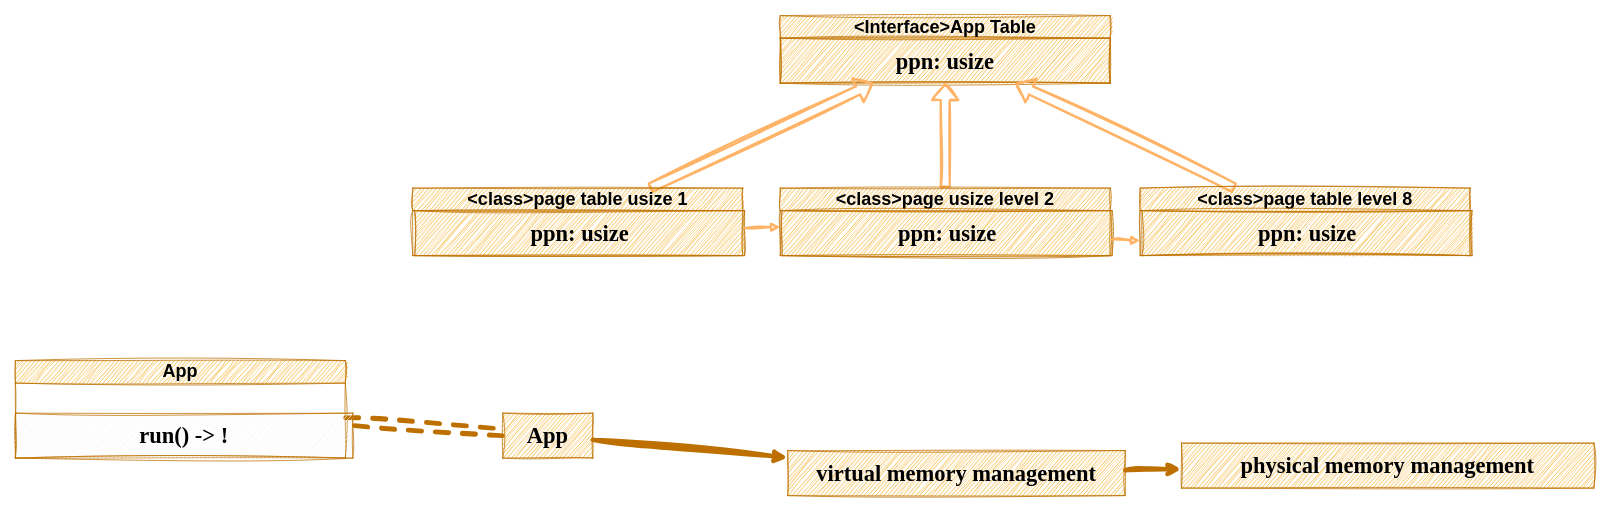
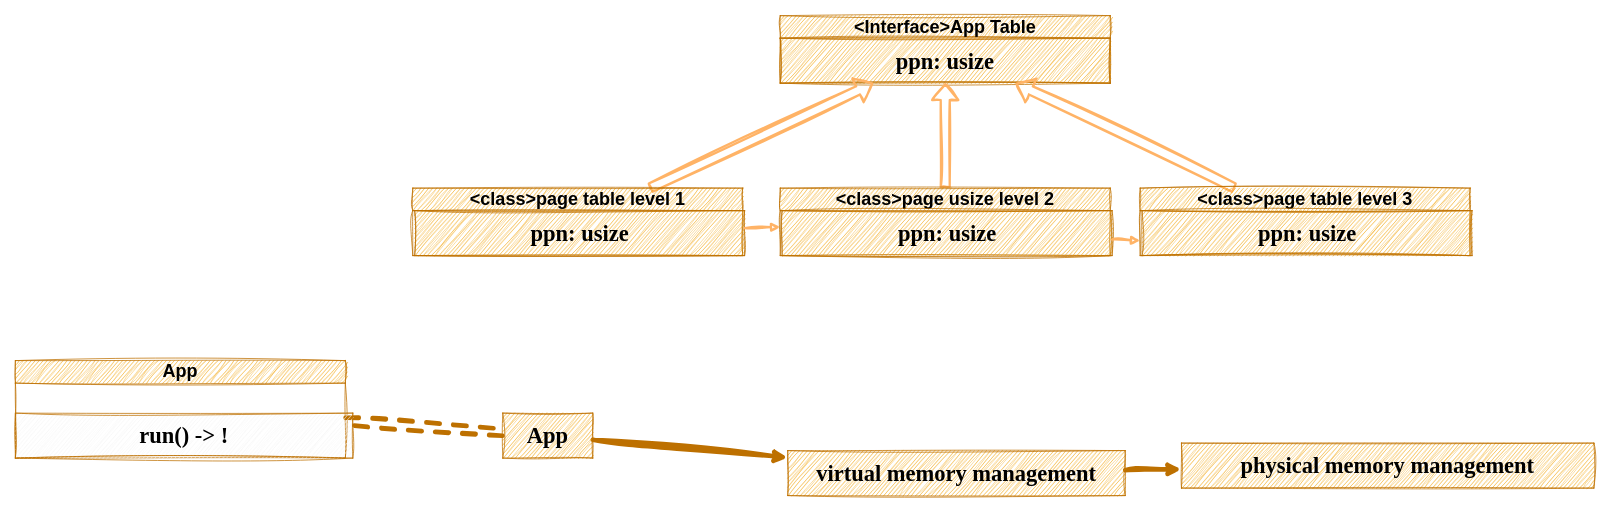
  <mxCell id="0" />
  <mxCell id="1" parent="0" />
  <mxCell id="2" value="&lt;h1&gt;&amp;lt;Interface&amp;gt;App Table&lt;/h1&gt;" style="swimlane;whiteSpace=wrap;html=1;labelBackgroundColor=none;fontFamily=Helvetica;fontSize=12;fontColor=#000000;fillColor=#f0a30a;gradientColor=none;strokeColor=#BD7000;rounded=0;shadow=0;sketch=1;startSize=30;hachureGap=4;jiggle=2;curveFitting=1;fontSource=https%3A%2F%2Ffonts.googleapis.com%2Fcss%3Ffamily%3DArchitects%2BDaughter;" parent="1" vertex="1"><mxGeometry x="1040" y="20" width="440" height="90" as="geometry"><mxRectangle x="140" y="120" width="230" height="70" as="alternateBounds" /></mxGeometry></mxCell>
  <mxCell id="3" value="&lt;h2&gt;ppn: usize&lt;/h2&gt;" style="rounded=0;whiteSpace=wrap;html=1;shadow=0;labelBackgroundColor=none;sketch=1;fontColor=#000000;fillColor=#f0a30a;strokeColor=#BD7000;hachureGap=4;jiggle=2;curveFitting=1;fontFamily=Architects Daughter;fontSource=https%3A%2F%2Ffonts.googleapis.com%2Fcss%3Ffamily%3DArchitects%2BDaughter;fontSize=20;" parent="2" vertex="1"><mxGeometry y="30" width="440" height="60" as="geometry" /></mxCell>
  <mxCell id="4" style="edgeStyle=none;sketch=1;hachureGap=4;jiggle=2;curveFitting=1;html=1;fontFamily=Architects Daughter;fontSource=https%3A%2F%2Ffonts.googleapis.com%2Fcss%3Ffamily%3DArchitects%2BDaughter;fontSize=16;strokeColor=#FFB366;strokeWidth=3;shape=flexArrow;" parent="1" source="5" target="2" edge="1"><mxGeometry relative="1" as="geometry" /></mxCell>
- <mxCell id="5" value="&lt;h1&gt;&amp;lt;class&amp;gt;page table usize 1&lt;/h1&gt;" style="swimlane;whiteSpace=wrap;html=1;labelBackgroundColor=none;fontFamily=Helvetica;fontSize=12;fontColor=#000000;fillColor=#f0a30a;gradientColor=none;strokeColor=#BD7000;rounded=0;shadow=0;sketch=1;startSize=30;hachureGap=4;jiggle=2;curveFitting=1;fontSource=https%3A%2F%2Ffonts.googleapis.com%2Fcss%3Ffamily%3DArchitects%2BDaughter;" parent="1" vertex="1"><mxGeometry x="550" y="250" width="440" height="90" as="geometry" /></mxCell>
+ <mxCell id="5" value="&lt;h1&gt;&amp;lt;class&amp;gt;page table level 1&lt;/h1&gt;" style="swimlane;whiteSpace=wrap;html=1;labelBackgroundColor=none;fontFamily=Helvetica;fontSize=12;fontColor=#000000;fillColor=#f0a30a;gradientColor=none;strokeColor=#BD7000;rounded=0;shadow=0;sketch=1;startSize=30;hachureGap=4;jiggle=2;curveFitting=1;fontSource=https%3A%2F%2Ffonts.googleapis.com%2Fcss%3Ffamily%3DArchitects%2BDaughter;" parent="1" vertex="1"><mxGeometry x="550" y="250" width="440" height="90" as="geometry" /></mxCell>
  <mxCell id="6" value="&lt;h2&gt;ppn: usize&lt;/h2&gt;" style="rounded=0;whiteSpace=wrap;html=1;shadow=0;labelBackgroundColor=none;sketch=1;fontColor=#000000;fillColor=#f0a30a;strokeColor=#BD7000;hachureGap=4;jiggle=2;curveFitting=1;fontFamily=Architects Daughter;fontSource=https%3A%2F%2Ffonts.googleapis.com%2Fcss%3Ffamily%3DArchitects%2BDaughter;fontSize=20;" parent="5" vertex="1"><mxGeometry x="2.5" y="30" width="440" height="60" as="geometry" /></mxCell>
  <mxCell id="7" style="edgeStyle=none;sketch=1;hachureGap=4;jiggle=2;curveFitting=1;html=1;strokeColor=#FFB366;strokeWidth=3;fontFamily=Architects Daughter;fontSource=https%3A%2F%2Ffonts.googleapis.com%2Fcss%3Ffamily%3DArchitects%2BDaughter;fontSize=16;endArrow=block;endFill=0;shape=flexArrow;" parent="1" source="8" target="2" edge="1"><mxGeometry relative="1" as="geometry" /></mxCell>
  <mxCell id="8" value="&lt;h1&gt;&amp;lt;class&amp;gt;page usize level 2&lt;/h1&gt;" style="swimlane;whiteSpace=wrap;html=1;labelBackgroundColor=none;fontFamily=Helvetica;fontSize=12;fontColor=#000000;fillColor=#f0a30a;gradientColor=none;strokeColor=#BD7000;rounded=0;shadow=0;sketch=1;startSize=30;hachureGap=4;jiggle=2;curveFitting=1;fontSource=https%3A%2F%2Ffonts.googleapis.com%2Fcss%3Ffamily%3DArchitects%2BDaughter;" parent="1" vertex="1"><mxGeometry x="1040" y="250" width="440" height="90" as="geometry" /></mxCell>
  <mxCell id="9" value="&lt;h2&gt;ppn: usize&lt;/h2&gt;" style="rounded=0;whiteSpace=wrap;html=1;shadow=0;labelBackgroundColor=none;sketch=1;fontColor=#000000;fillColor=#f0a30a;strokeColor=#BD7000;hachureGap=4;jiggle=2;curveFitting=1;fontFamily=Architects Daughter;fontSource=https%3A%2F%2Ffonts.googleapis.com%2Fcss%3Ffamily%3DArchitects%2BDaughter;fontSize=20;" parent="8" vertex="1"><mxGeometry x="2.5" y="30" width="440" height="60" as="geometry" /></mxCell>
  <mxCell id="10" style="edgeStyle=none;sketch=1;hachureGap=4;jiggle=2;curveFitting=1;html=1;strokeColor=#FFB366;strokeWidth=3;fontFamily=Architects Daughter;fontSource=https%3A%2F%2Ffonts.googleapis.com%2Fcss%3Ffamily%3DArchitects%2BDaughter;fontSize=16;endArrow=block;endFill=0;" parent="1" source="6" target="8" edge="1"><mxGeometry relative="1" as="geometry"><Array as="points" /></mxGeometry></mxCell>
  <mxCell id="11" style="edgeStyle=none;shape=flexArrow;sketch=1;hachureGap=4;jiggle=2;curveFitting=1;html=1;strokeColor=#FFB366;strokeWidth=3;fontFamily=Architects Daughter;fontSource=https%3A%2F%2Ffonts.googleapis.com%2Fcss%3Ffamily%3DArchitects%2BDaughter;fontSize=16;endArrow=block;endFill=0;" parent="1" source="12" target="2" edge="1"><mxGeometry relative="1" as="geometry" /></mxCell>
- <mxCell id="12" value="&lt;h1&gt;&amp;lt;class&amp;gt;page table level 8&lt;/h1&gt;" style="swimlane;whiteSpace=wrap;html=1;labelBackgroundColor=none;fontFamily=Helvetica;fontSize=12;fontColor=#000000;fillColor=#f0a30a;gradientColor=none;strokeColor=#BD7000;rounded=0;shadow=0;sketch=1;startSize=30;hachureGap=4;jiggle=2;curveFitting=1;fontSource=https%3A%2F%2Ffonts.googleapis.com%2Fcss%3Ffamily%3DArchitects%2BDaughter;" parent="1" vertex="1"><mxGeometry x="1520" y="250" width="440" height="90" as="geometry" /></mxCell>
+ <mxCell id="12" value="&lt;h1&gt;&amp;lt;class&amp;gt;page table level 3&lt;/h1&gt;" style="swimlane;whiteSpace=wrap;html=1;labelBackgroundColor=none;fontFamily=Helvetica;fontSize=12;fontColor=#000000;fillColor=#f0a30a;gradientColor=none;strokeColor=#BD7000;rounded=0;shadow=0;sketch=1;startSize=30;hachureGap=4;jiggle=2;curveFitting=1;fontSource=https%3A%2F%2Ffonts.googleapis.com%2Fcss%3Ffamily%3DArchitects%2BDaughter;" parent="1" vertex="1"><mxGeometry x="1520" y="250" width="440" height="90" as="geometry" /></mxCell>
  <mxCell id="13" value="&lt;h2&gt;ppn: usize&lt;/h2&gt;" style="rounded=0;whiteSpace=wrap;html=1;shadow=0;labelBackgroundColor=none;sketch=1;fontColor=#000000;fillColor=#f0a30a;strokeColor=#BD7000;hachureGap=4;jiggle=2;curveFitting=1;fontFamily=Architects Daughter;fontSource=https%3A%2F%2Ffonts.googleapis.com%2Fcss%3Ffamily%3DArchitects%2BDaughter;fontSize=20;" parent="12" vertex="1"><mxGeometry x="2.5" y="30" width="440" height="60" as="geometry" /></mxCell>
  <mxCell id="14" style="edgeStyle=none;sketch=1;hachureGap=4;jiggle=2;curveFitting=1;html=1;strokeColor=#FFB366;strokeWidth=3;fontFamily=Architects Daughter;fontSource=https%3A%2F%2Ffonts.googleapis.com%2Fcss%3Ffamily%3DArchitects%2BDaughter;fontSize=16;endArrow=block;endFill=0;" parent="1" source="9" target="12" edge="1"><mxGeometry relative="1" as="geometry"><Array as="points"><mxPoint x="1520" y="320" /></Array></mxGeometry></mxCell>
  <mxCell id="15" style="edgeStyle=none;rounded=1;sketch=1;hachureGap=4;jiggle=2;curveFitting=1;html=1;shadow=0;labelBackgroundColor=default;labelBorderColor=none;strokeColor=#BD7000;strokeWidth=6;fontFamily=Architects Daughter;fontSource=https%3A%2F%2Ffonts.googleapis.com%2Fcss%3Ffamily%3DArchitects%2BDaughter;fontSize=16;fontColor=default;fillColor=#f0a30a;" edge="1" parent="1" source="16" target="19"><mxGeometry relative="1" as="geometry" /></mxCell>
  <mxCell id="16" value="&lt;h2&gt;App&lt;/h2&gt;" style="rounded=0;whiteSpace=wrap;html=1;shadow=0;labelBackgroundColor=none;sketch=1;fontColor=#000000;fillColor=#f0a30a;strokeColor=#BD7000;hachureGap=4;jiggle=2;curveFitting=1;fontFamily=Architects Daughter;fontSource=https%3A%2F%2Ffonts.googleapis.com%2Fcss%3Ffamily%3DArchitects%2BDaughter;fontSize=20;" vertex="1" parent="1"><mxGeometry x="670" y="550" width="120" height="60" as="geometry" /></mxCell>
  <mxCell id="17" value="&lt;h2&gt;physical memory management&lt;/h2&gt;" style="rounded=0;whiteSpace=wrap;html=1;shadow=0;labelBackgroundColor=none;sketch=1;fontColor=#000000;fillColor=#f0a30a;strokeColor=#BD7000;hachureGap=4;jiggle=2;curveFitting=1;fontFamily=Architects Daughter;fontSource=https%3A%2F%2Ffonts.googleapis.com%2Fcss%3Ffamily%3DArchitects%2BDaughter;fontSize=20;" vertex="1" parent="1"><mxGeometry x="1575" y="590" width="550" height="60" as="geometry" /></mxCell>
- <mxCell id="18" style="edgeStyle=none;hachureGap=4;html=1;fontFamily=Architects Daughter;fontSource=https%3A%2F%2Ffonts.googleapis.com%2Fcss%3Ffamily%3DArchitects%2BDaughter;fontSize=16;strokeWidth=6;fillColor=#f0a30a;strokeColor=#BD7000;sketch=1;curveFitting=1;jiggle=2;shadow=0;rounded=1;fontColor=default;labelBackgroundColor=default;labelBorderColor=none;endArrow=open;" edge="1" parent="1" source="19" target="17"><mxGeometry relative="1" as="geometry" /></mxCell>
+ <mxCell id="18" style="edgeStyle=none;hachureGap=4;html=1;fontFamily=Architects Daughter;fontSource=https%3A%2F%2Ffonts.googleapis.com%2Fcss%3Ffamily%3DArchitects%2BDaughter;fontSize=16;strokeWidth=6;fillColor=#f0a30a;strokeColor=#BD7000;sketch=1;curveFitting=1;jiggle=2;shadow=0;rounded=1;fontColor=default;labelBackgroundColor=default;labelBorderColor=none;" edge="1" parent="1" source="19" target="17"><mxGeometry relative="1" as="geometry" /></mxCell>
  <mxCell id="19" value="&lt;h2&gt;virtual memory management&lt;/h2&gt;" style="rounded=0;whiteSpace=wrap;html=1;shadow=0;labelBackgroundColor=none;sketch=1;fontColor=#000000;fillColor=#f0a30a;strokeColor=#BD7000;hachureGap=4;jiggle=2;curveFitting=1;fontFamily=Architects Daughter;fontSource=https%3A%2F%2Ffonts.googleapis.com%2Fcss%3Ffamily%3DArchitects%2BDaughter;fontSize=20;" vertex="1" parent="1"><mxGeometry x="1050" y="600" width="450" height="60" as="geometry" /></mxCell>
  <mxCell id="20" style="edgeStyle=none;rounded=1;sketch=1;hachureGap=4;jiggle=2;curveFitting=1;html=1;shadow=0;labelBackgroundColor=default;labelBorderColor=none;strokeColor=#BD7000;strokeWidth=6;fontFamily=Architects Daughter;fontSource=https%3A%2F%2Ffonts.googleapis.com%2Fcss%3Ffamily%3DArchitects%2BDaughter;fontSize=16;fontColor=default;fillColor=#f0a30a;shape=link;dashed=1;" edge="1" parent="1" source="21" target="16"><mxGeometry relative="1" as="geometry" /></mxCell>
  <mxCell id="21" value="&lt;h1&gt;App&lt;/h1&gt;" style="swimlane;whiteSpace=wrap;html=1;labelBackgroundColor=none;fontFamily=Helvetica;fontSize=12;fontColor=#000000;fillColor=#f0a30a;gradientColor=none;strokeColor=#BD7000;rounded=0;shadow=0;sketch=1;startSize=30;hachureGap=4;jiggle=2;curveFitting=1;fontSource=https%3A%2F%2Ffonts.googleapis.com%2Fcss%3Ffamily%3DArchitects%2BDaughter;" vertex="1" parent="1"><mxGeometry x="20" y="480" width="440" height="130" as="geometry" /></mxCell>
  <mxCell id="22" value="&lt;h2&gt;run() -&amp;gt; !&lt;/h2&gt;" style="rounded=0;whiteSpace=wrap;html=1;shadow=0;labelBackgroundColor=none;sketch=1;fontColor=#000000;fillColor=#f5f5f5;strokeColor=#BD7000;hachureGap=4;jiggle=2;curveFitting=1;fontFamily=Architects Daughter;fontSource=https%3A%2F%2Ffonts.googleapis.com%2Fcss%3Ffamily%3DArchitects%2BDaughter;fontSize=20;" vertex="1" parent="21"><mxGeometry y="70" width="450" height="60" as="geometry" /></mxCell>
